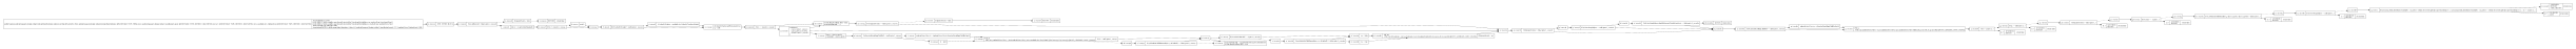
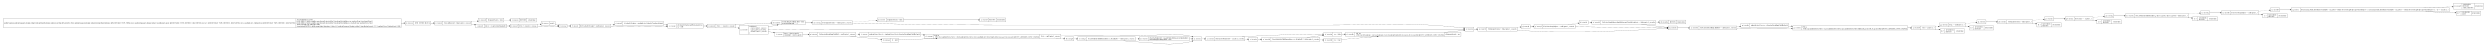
  digraph {
    fontname="Playfair Display"
    rankdir=LR
    node [fontname="Playfair Display" shape=record]
    edge [fontname="Playfair Display"]
    n1 [label="{0\:\ 0x0000|MTH_ENTER_BLOCK\l}"]
    n2 [label="{1\:\ 0x0006|if (r10.isShown() != false) goto L_0x000b\l}"]
    n3 [label="{2\:\ 0x0008|r8.ignoreEvents = true\l}"]
    n4 [label="{4\:\ 0x000b|int r0 = r11.getActionMasked()\l}"]
    n5 [label="{3\:\ 0x000a|RETURN\l|return false\l}"]
    n6 [label="{5\:\ 0x000f|if (r0 != 0) goto L_0x0014\l}"]
    n7 [label="{6\:\ 0x0011|reset()\l}"]
    n8 [label="{7\:\ 0x0014}"]
    n9 [label="{8\:\ 0x0016|if (r8.velocityTracker != null) goto L_0x001e\l}"]
    n10 [label="{9\:\ 0x0018|r8.velocityTracker = android.view.VelocityTracker.obtain()\l}"]
    n11 [label="{10\:\ 0x001e|r8.velocityTracker.addMovement(r11)\lr4 = null\l}"]
    n12 [label="{11\:\ 0x0026|if (r0 == 3) goto L_0x006e\l}"]
    n13 [label="{12\:\ 0x0028|switch(r0) \{\l    case 0: goto L_0x002c;\l    case 1: goto L_0x006e;\l    default: goto L_0x002b;\l\}\l}"]
    n14 [label="{28\:\ 0x006e|r8.touchingScrollingChild = false\lr8.activePointerId = \-1\l}"]
    n15 [label="{13\:\ 0x002c|int r3 = (int) r11.getX()\lr8.initialY = (int) r11.getY()\l}"]
    n16 [label="{32\:\ 0x0079}"]
    n17 [label="{29\:\ 0x0074|if (r8.ignoreEvents == false) goto L_0x0079\l}"]
    n18 [label="{14\:\ 0x003a|if (r8.nestedScrollingChildRef == null) goto L_0x0045\l}"]
    n19 [label="{33\:\ 0x007b|if (r8.ignoreEvents != false) goto L_0x008a\l}"]
    n20 [label="{15\:\ 0x003c|android.view.View r6 = (android.view.View) r8.nestedScrollingChildRef.get()\l}"]
    n21 [label="{16\:\ 0x0045|r6 = null\l}"]
    n22 [label="{17\:\ 0x0046|PHI: r6 \l  PHI: (r6v3 android.view.View) = (r6v8 android.view.View), (r6v11 android.view.View) binds: [B:16:0x0045, B:15:0x003c] A[DONT_GENERATE, DONT_INLINE]\l|if (r6 == null) goto L_0x005c\l}"]
    n23 [label="{18\:\ 0x0048}"]
    n24 [label="{21\:\ 0x005c}"]
    n25 [label="{19\:\ 0x004e|if (r9.isPointInChildBounds(r6, r3, r8.initialY) == false) goto L_0x005c\l}"]
    n26 [label="{22\:\ 0x005e|if (r8.activePointerId != \-1) goto L_0x006a\l}"]
    n27 [label="{20\:\ 0x0050|r8.activePointerId = r11.getPointerId(r11.getActionIndex())\lr8.touchingScrollingChild = true\l}"]
    n28 [label="{23\:\ 0x0060}"]
    n29 [label="{26\:\ 0x006a|r10 = false\l}"]
    n30 [label="{24\:\ 0x0066|if (r9.isPointInChildBounds(r10, r3, r8.initialY) != false) goto L_0x006a\l}"]
    n31 [label="{27\:\ 0x006b|PHI: r10 \l  PHI: (r10v18 boolean) = (r10v19 boolean), (r10v21 boolean) binds: [B:26:0x006a, B:25:0x0068] A[DONT_GENERATE, DONT_INLINE]\l|r8.ignoreEvents = r10\l}"]
    n32 [label="{25\:\ 0x0068|r10 = true\l}"]
    n33 [label="{30\:\ 0x0076|r8.ignoreEvents = false\l}"]
    n34 [label="{31\:\ 0x0078|RETURN\l|return false\l}"]
    n35 [label="{34\:\ 0x007d}"]
    n36 [label="{39\:\ 0x008a}"]
    n37 [label="{35\:\ 0x007f|if (r8.viewDragHelper == null) goto L_0x008a\l}"]
    n38 [label="{40\:\ 0x008c|if (r8.nestedScrollingChildRef == null) goto L_0x0097\l}"]
    n39 [label="{36\:\ 0x0081}"]
    n40 [label="{37\:\ 0x0087|if (r8.viewDragHelper.shouldInterceptTouchEvent(r11) == false) goto L_0x008a\l}"]
    n41 [label="{38\:\ 0x0089|RETURN\l|return true\l}"]
    n42 [label="{41\:\ 0x008e|android.view.View r4 = r8.nestedScrollingChildRef.get()\l}"]
    n43 [label="{42\:\ 0x0097|PHI: r4 \l  PHI: (r4v1 android.view.View) = (r4v0 android.view.View), (r4v3 android.view.View) binds: [B:40:0x008c, B:41:0x008e] A[DONT_GENERATE, DONT_INLINE]\l}"]
    n44 [label="{43\:\ 0x0098|if (r0 != 2) goto L_?\l}"]
    n45 [label="{44\:\ 0x009a|if (r4 == null) goto L_?\l}"]
    n46 [label="{56\:\ ?|SYNTHETIC\lRETURN\l|return false\l}"]
    n47 [label="{45\:\ 0x009c}"]
    n48 [label="{57\:\ ?|SYNTHETIC\lRETURN\l|return false\l}"]
    n49 [label="{46\:\ 0x009e|if (r8.ignoreEvents != false) goto L_?\l}"]
    n50 [label="{47\:\ 0x00a0}"]
    n51 [label="{58\:\ ?|SYNTHETIC\lRETURN\l|return false\l}"]
    n52 [label="{48\:\ 0x00a2|if (r8.state == 1) goto L_?\l}"]
    n53 [label="{49\:\ 0x00a4}"]
    n54 [label="{59\:\ ?|SYNTHETIC\lRETURN\l|return false\l}"]
    n55 [label="{50\:\ 0x00b2|if (r9.isPointInChildBounds(r4, (int) r11.getX(), (int) r11.getY()) != false) goto L_?\l}"]
    n56 [label="{51\:\ 0x00b4}"]
    n57 [label="{60\:\ ?|SYNTHETIC\lRETURN\l|return false\l}"]
    n58 [label="{52\:\ 0x00b6|if (r8.viewDragHelper == null) goto L_?\l}"]
    n59 [label="{53\:\ 0x00b8}"]
    n60 [label="{61\:\ ?|SYNTHETIC\lRETURN\l|return false\l}"]
    n61 [label="{54\:\ 0x00cd|if ((java.lang.Math.abs(((float) r8.initialY) \- r11.getY()) \> ((float) r8.viewDragHelper.getTouchSlop()) ? 1 : (java.lang.Math.abs(((float) r8.initialY) \- r11.getY()) == ((float) r8.viewDragHelper.getTouchSlop()) ? 0 : \-1)) \<= 0) goto L_?\l}"]
    n62 [label="{55\:\ 0x00cf|SYNTHETIC\lRETURN\lORIG_RETURN\l|return true\l}"]
    n63 [label="{62\:\ ?|SYNTHETIC\lDONT\l|return false\l}"]
    n64 [label="{public boolean android.support.design.widget.BottomSheetBehavior.onInterceptTouchEvent((r8v0 'this' android.support.design.widget.BottomSheetBehavior A[IMMUTABLE_TYPE, THIS]), (r9v0 android.support.design.widget.CoordinatorLayout A[IMMUTABLE_TYPE, METHOD_ARGUMENT]), (r10v0 V A[IMMUTABLE_TYPE, METHOD_ARGUMENT]), (r11v0 android.view.MotionEvent A[IMMUTABLE_TYPE, METHOD_ARGUMENT]))  | INCONSISTENT_CODE\lJADX DEBUG: Multi\-variable search result rejected for TypeSearchVarInfo\{r10v13, resolved type: java.lang.Object\}\lJADX DEBUG: Multi\-variable search result rejected for TypeSearchVarInfo\{r4v2, resolved type: android.view.View\}\lMulti\-variable type inference failed\lAnnotation[SYSTEM, dalvik.annotation.Signature, \{value=[(, Landroid\/support\/design\/widget\/CoordinatorLayout;, TV;, Landroid\/view\/MotionEvent;, )Z]\}]\l}"]
    n1 -> n2
    n2 -> n3 [style=dashed]
    n2 -> n4
    n3 -> n5
    n4 -> n6
    n6 -> n7 [style=dashed]
    n6 -> n8
    n7 -> n8
    n8 -> n9
    n9 -> n10 [style=dashed]
    n9 -> n11
    n10 -> n11
    n11 -> n12
    n12 -> n13 [style=dashed]
    n12 -> n14
    n13 -> n14
    n13 -> n15
    n13 -> n16
    n14 -> n17
    n15 -> n18
    n16 -> n19
    n17 -> n16
    n17 -> n33 [style=dashed]
    n18 -> n20 [style=dashed]
    n18 -> n21
    n19 -> n35 [style=dashed]
    n19 -> n36
    n20 -> n22
    n21 -> n22
    n22 -> n23 [style=dashed]
    n22 -> n24
    n23 -> n25
    n24 -> n26
    n25 -> n24
    n25 -> n27 [style=dashed]
    n26 -> n28 [style=dashed]
    n26 -> n29
-   n24 -> n27
+   n27 -> n24
    n28 -> n30
    n29 -> n31
    n30 -> n29
    n30 -> n32 [style=dashed]
    n31 -> n16
    n32 -> n31
    n33 -> n34
    n35 -> n37
    n36 -> n38
    n37 -> n36
    n37 -> n39 [style=dashed]
    n38 -> n42 [style=dashed]
    n38 -> n43
    n39 -> n40
    n40 -> n36
    n40 -> n41 [style=dashed]
    n42 -> n43
    n43 -> n44
    n44 -> n45 [style=dashed]
    n44 -> n46
    n45 -> n47 [style=dashed]
    n45 -> n48
    n47 -> n49
    n49 -> n50 [style=dashed]
    n49 -> n51
    n50 -> n52
    n52 -> n53 [style=dashed]
    n52 -> n54
    n53 -> n55
    n55 -> n56 [style=dashed]
    n55 -> n57
    n56 -> n58
    n58 -> n59 [style=dashed]
    n58 -> n60
    n59 -> n61
    n61 -> n62 [style=dashed]
    n61 -> n63
    n64 -> n1
  }
